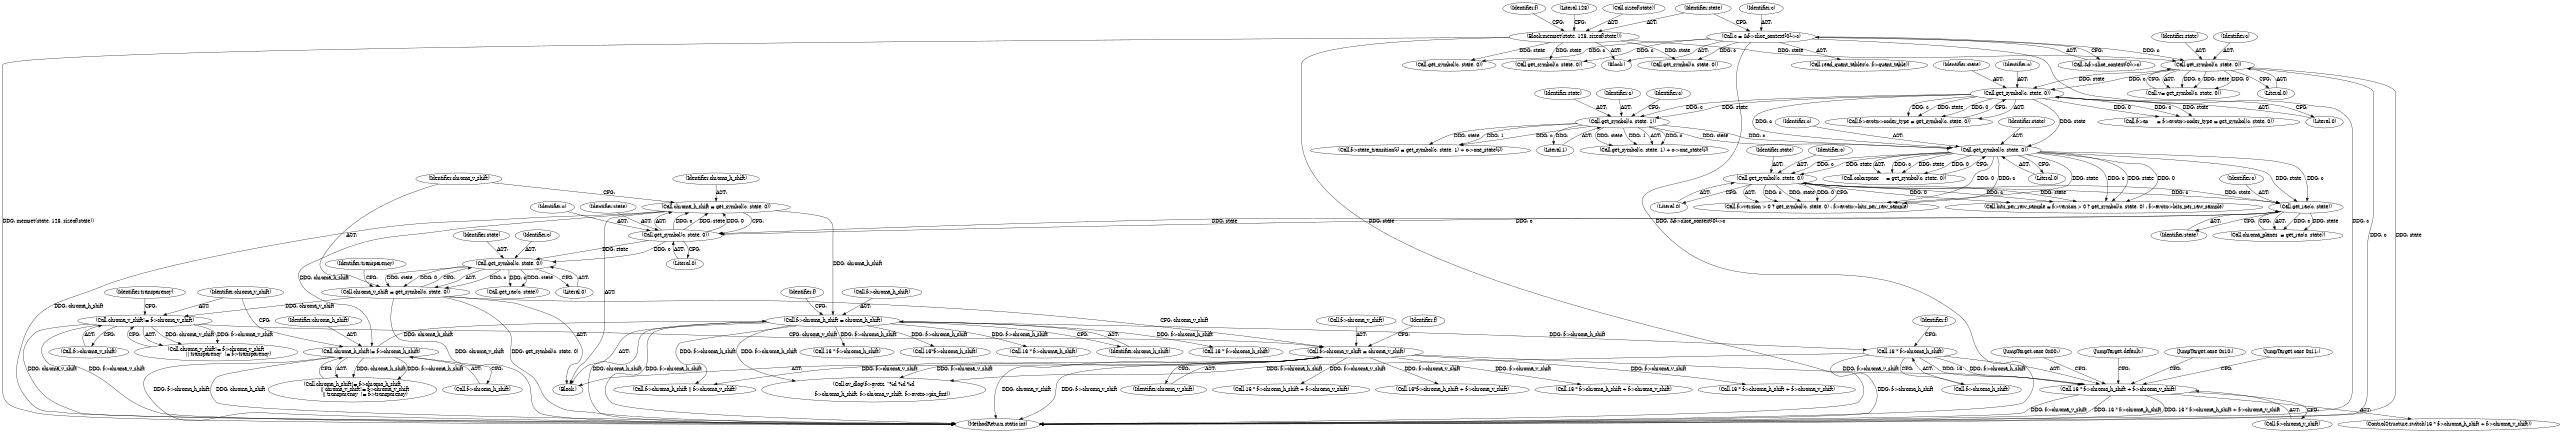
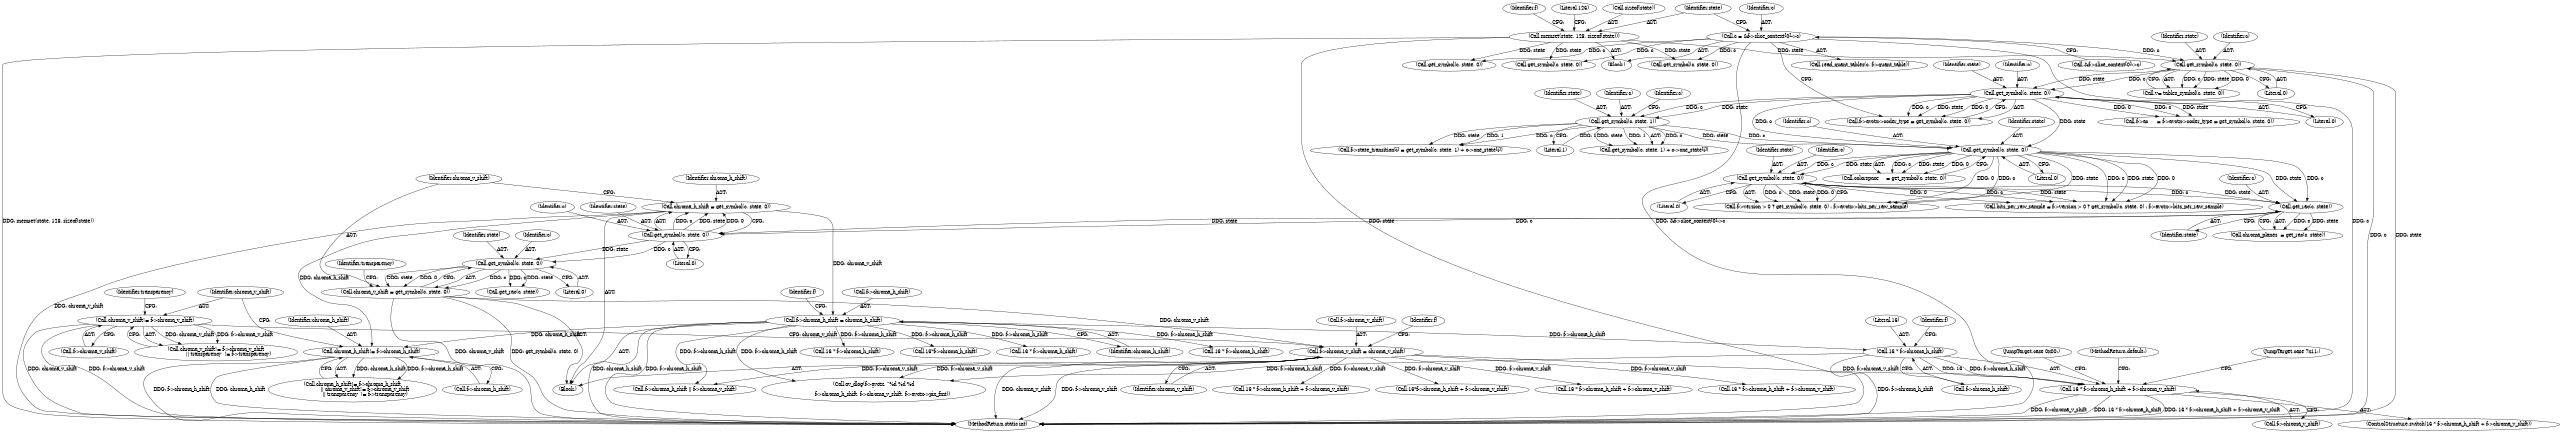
  digraph {
    n1 [label="(Call,16 * f->chroma_h_shift + f->chroma_v_shift)"]
    n2 [label="(ControlStructure,switch(16 * f->chroma_h_shift + f->chroma_v_shift))"]
    n3 [label="(MethodReturn,static int)"]
    n4 [label="(Call,f->chroma_v_shift)"]
    n5 [label="(Call,16 * f->chroma_h_shift)"]
    n6 [label="(Call,av_dlog(f->avctx, \"%d %d %d\n\",\n            f->chroma_h_shift, f->chroma_v_shift, f->avctx->pix_fmt))"]
    n7 [label="(Call,f->chroma_h_shift)"]
    n8 [label="(Call,f->chroma_h_shift = chroma_h_shift)"]
    n9 [label="(Call,16 * f->chroma_h_shift)"]
    n10 [label="(Block,)"]
    n11 [label="(Call,16*f->chroma_h_shift)"]
    n12 [label="(Call,16 * f->chroma_h_shift)"]
    n13 [label="(Call,f->chroma_h_shift || f->chroma_v_shift)"]
    n14 [label="(Identifier,chroma_h_shift)"]
    n15 [label="(Call,16 * f->chroma_h_shift)"]
    n16 [label="(Call,chroma_h_shift!= f->chroma_h_shift)"]
    n17 [label="(Call,chroma_h_shift!= f->chroma_h_shift\n                 || chroma_v_shift!= f->chroma_v_shift\n                 || transparency  != f->transparency)"]
    n18 [label="(Call,f->chroma_h_shift)"]
    n19 [label="(Call,chroma_h_shift = get_symbol(c, state, 0))"]
    n20 [label="(Call,get_symbol(c, state, 0))"]
    n21 [label="(Call,get_symbol(c, state, 0))"]
    n22 [label="(Literal,0)"]
    n23 [label="(Call,chroma_v_shift = get_symbol(c, state, 0))"]
    n24 [label="(Call,get_rac(c, state))"]
    n25 [label="(Literal,0)"]
    n26 [label="(Call,get_rac(c, state))"]
    n27 [label="(Call,chroma_planes  = get_rac(c, state))"]
    n28 [label="(Identifier,state)"]
    n29 [label="(Call,get_symbol(c, state, 0))"]
    n30 [label="(Call,get_symbol(c, state, 0))"]
    n31 [label="(Literal,0)"]
    n32 [label="(Call,f->version > 0 ? get_symbol(c, state, 0) : f->avctx->bits_per_raw_sample)"]
    n33 [label="(Call,bits_per_raw_sample = f->version > 0 ? get_symbol(c, state, 0) : f->avctx->bits_per_raw_sample)"]
    n34 [label="(Call,colorspace     = get_symbol(c, state, 0))"]
    n35 [label="(Literal,0)"]
    n36 [label="(Call,get_symbol(c, state, 0))"]
    n37 [label="(Call,get_symbol(c, state, 1))"]
    n38 [label="(Literal,0)"]
    n39 [label="(Call,f->avctx->coder_type = get_symbol(c, state, 0))"]
    n40 [label="(Call,f->ac      = f->avctx->coder_type = get_symbol(c, state, 0))"]
    n41 [label="(Call,f->state_transition[i] = get_symbol(c, state, 1) + c->one_state[i])"]
    n42 [label="(Literal,1)"]
    n43 [label="(Call,get_symbol(c, state, 1) + c->one_state[i])"]
    n44 [label="(Call,get_symbol(c, state, 0))"]
    n45 [label="(Literal,0)"]
-   n46 [label="(Call,v= get_symbol(c, state, 0))"]
+   n46 [label="(Call,v= tables_symbol(c, state, 0))"]
    n47 [label="(Call,c = &f->slice_context[0]->c)"]
    n48 [label="(Call,get_symbol(c, state, 0))"]
    n49 [label="(Call,get_symbol(c, state, 0))"]
    n50 [label="(Call,get_symbol(c, state, 0))"]
    n51 [label="(Block,)"]
    n52 [label="(Call,&f->slice_context[0]->c)"]
    n53 [label="(Call,read_quant_tables(c, f->quant_table))"]
-   n54 [label="(Block,memset(state, 128, sizeof(state)))"]
+   n54 [label="(Call,memset(state, 128, sizeof(state)))"]
    n55 [label="(Call,sizeof(state))"]
    n56 [label="(Call,f->chroma_v_shift = chroma_v_shift)"]
    n57 [label="(Identifier,chroma_v_shift)"]
    n58 [label="(Call,16 * f->chroma_h_shift + f->chroma_v_shift)"]
    n59 [label="(Call,16*f->chroma_h_shift + f->chroma_v_shift)"]
    n60 [label="(Call,16 * f->chroma_h_shift + f->chroma_v_shift)"]
    n61 [label="(Call,16 * f->chroma_h_shift + f->chroma_v_shift)"]
    n62 [label="(Call,chroma_v_shift!= f->chroma_v_shift)"]
    n63 [label="(Call,f->chroma_v_shift)"]
    n64 [label="(Call,chroma_v_shift!= f->chroma_v_shift\n                 || transparency  != f->transparency)"]
    n65 [label="(Identifier,c)"]
    n66 [label="(Identifier,chroma_h_shift)"]
    n67 [label="(Identifier,f)"]
    n68 [label="(Identifier,transparency)"]
    n69 [label="(Identifier,f)"]
+   n70 [label="(Literal,16)"]
    n71 [label="(Identifier,state)"]
    n72 [label="(JumpTarget,case 0x00:)"]
-   n73 [label="(Literal,128)"]
+   n73 [label="(Literal,126)"]
    n74 [label="(Identifier,state)"]
    n75 [label="(Identifier,transparency)"]
    n76 [label="(Identifier,c)"]
    n77 [label="(Identifier,c)"]
    n78 [label="(Identifier,c)"]
    n79 [label="(Identifier,state)"]
-   n80 [label="(JumpTarget,default:)"]
+   n80 [label="(MethodReturn,default:)"]
    n81 [label="(Identifier,chroma_v_shift)"]
    n82 [label="(Identifier,c)"]
-   n83 [label="(JumpTarget,case 0x10:)"]
    n84 [label="(Call,f->chroma_h_shift)"]
-   n85 [label="(JumpTarget,case 0x11:)"]
+   n85 [label="(JumpTarget,case 7x11:)"]
    n86 [label="(Identifier,c)"]
    n87 [label="(Identifier,c)"]
    n88 [label="(Identifier,f)"]
    n89 [label="(Identifier,chroma_v_shift)"]
    n90 [label="(Identifier,state)"]
    n91 [label="(Identifier,c)"]
    n92 [label="(Identifier,chroma_h_shift)"]
    n93 [label="(Call,f->chroma_v_shift)"]
    n94 [label="(Identifier,state)"]
    n95 [label="(Identifier,state)"]
    n96 [label="(Identifier,f)"]
    n97 [label="(Identifier,c)"]
    n98 [label="(Identifier,state)"]
    n99 [label="(Identifier,c)"]
    n100 [label="(Identifier,state)"]
    n1 -> n2 [label="AST: "]
    n1 -> n3 [label="DDG: f->chroma_v_shift"]
    n1 -> n3 [label="DDG: 16 * f->chroma_h_shift"]
    n1 -> n3 [label="DDG: 16 * f->chroma_h_shift + f->chroma_v_shift"]
    n1 -> n4 [label="CFG: "]
    n4 -> n1 [label="AST: "]
    n5 -> n1 [label="AST: "]
    n5 -> n1 [label="DDG: 16"]
    n5 -> n1 [label="DDG: f->chroma_h_shift"]
    n5 -> n3 [label="DDG: f->chroma_h_shift"]
    n5 -> n6 [label="DDG: f->chroma_h_shift"]
    n5 -> n7 [label="CFG: "]
    n7 -> n5 [label="AST: "]
    n8 -> n3 [label="DDG: chroma_h_shift"]
    n8 -> n3 [label="DDG: f->chroma_h_shift"]
    n8 -> n5 [label="DDG: f->chroma_h_shift"]
    n8 -> n6 [label="DDG: f->chroma_h_shift"]
    n8 -> n9 [label="DDG: f->chroma_h_shift"]
    n8 -> n10 [label="AST: "]
    n8 -> n11 [label="DDG: f->chroma_h_shift"]
    n8 -> n12 [label="DDG: f->chroma_h_shift"]
    n8 -> n13 [label="DDG: f->chroma_h_shift"]
    n8 -> n14 [label="CFG: "]
    n8 -> n15 [label="DDG: f->chroma_h_shift"]
    n14 -> n8 [label="AST: "]
    n16 -> n3 [label="DDG: chroma_h_shift"]
    n16 -> n3 [label="DDG: f->chroma_h_shift"]
-   n16 -> n8 [label="DDG: chroma_h_shift"]
+   n8 -> n16 [label="DDG: chroma_h_shift"]
    n16 -> n17 [label="AST: "]
    n16 -> n17 [label="DDG: chroma_h_shift"]
    n16 -> n17 [label="DDG: f->chroma_h_shift"]
    n16 -> n18 [label="CFG: "]
    n17 -> n16 [label="CFG: "]
    n18 -> n16 [label="AST: "]
-   n19 -> n3 [label="DDG: chroma_h_shift"]
-   n19 -> n8 [label="DDG: chroma_h_shift"]
+   n19 -> n3 [label="DDG: chroma_v_shift"]
+   n19 -> n8 [label="DDG: chroma_v_shift"]
    n19 -> n10 [label="AST: "]
    n19 -> n16 [label="DDG: chroma_h_shift"]
    n19 -> n20 [label="CFG: "]
    n20 -> n19 [label="AST: "]
    n20 -> n19 [label="DDG: c"]
    n20 -> n19 [label="DDG: state"]
    n20 -> n19 [label="DDG: 0"]
    n20 -> n21 [label="DDG: c"]
    n20 -> n21 [label="DDG: state"]
    n20 -> n22 [label="CFG: "]
    n21 -> n23 [label="AST: "]
    n21 -> n23 [label="DDG: c"]
    n21 -> n23 [label="DDG: state"]
    n21 -> n23 [label="DDG: 0"]
    n21 -> n24 [label="DDG: c"]
    n21 -> n24 [label="DDG: state"]
    n21 -> n25 [label="CFG: "]
    n22 -> n20 [label="AST: "]
    n23 -> n3 [label="DDG: chroma_v_shift"]
    n23 -> n3 [label="DDG: get_symbol(c, state, 0)"]
    n23 -> n10 [label="AST: "]
    n23 -> n21 [label="CFG: "]
-   n23 -> n56 [label="CFG: chroma_v_shift"]
-   n23 -> n62 [label="DDG: chroma_v_shift"]
+   n23 -> n56 [label="DDG: chroma_v_shift"]
    n25 -> n21 [label="AST: "]
    n26 -> n20 [label="DDG: c"]
    n26 -> n20 [label="DDG: state"]
    n26 -> n27 [label="AST: "]
    n26 -> n27 [label="DDG: c"]
    n26 -> n27 [label="DDG: state"]
    n26 -> n28 [label="CFG: "]
    n27 -> n26 [label="CFG: "]
    n28 -> n26 [label="AST: "]
    n29 -> n26 [label="DDG: c"]
    n29 -> n26 [label="DDG: state"]
    n29 -> n30 [label="DDG: c"]
    n29 -> n30 [label="DDG: state"]
    n29 -> n31 [label="CFG: "]
    n29 -> n32 [label="DDG: c"]
    n29 -> n32 [label="DDG: state"]
    n29 -> n32 [label="DDG: 0"]
    n29 -> n33 [label="DDG: c"]
    n29 -> n33 [label="DDG: state"]
    n29 -> n33 [label="DDG: 0"]
    n29 -> n34 [label="AST: "]
    n29 -> n34 [label="DDG: c"]
    n29 -> n34 [label="DDG: state"]
    n29 -> n34 [label="DDG: 0"]
    n30 -> n26 [label="DDG: c"]
    n30 -> n26 [label="DDG: state"]
    n30 -> n32 [label="AST: "]
    n30 -> n32 [label="DDG: c"]
    n30 -> n32 [label="DDG: state"]
    n30 -> n32 [label="DDG: 0"]
    n30 -> n33 [label="DDG: c"]
    n30 -> n33 [label="DDG: state"]
    n30 -> n33 [label="DDG: 0"]
    n30 -> n35 [label="CFG: "]
    n31 -> n29 [label="AST: "]
    n32 -> n30 [label="CFG: "]
    n34 -> n29 [label="CFG: "]
    n35 -> n30 [label="AST: "]
    n36 -> n29 [label="DDG: c"]
    n36 -> n29 [label="DDG: state"]
    n36 -> n37 [label="DDG: c"]
    n36 -> n37 [label="DDG: state"]
    n36 -> n38 [label="CFG: "]
    n36 -> n39 [label="AST: "]
    n36 -> n39 [label="DDG: c"]
    n36 -> n39 [label="DDG: state"]
    n36 -> n39 [label="DDG: 0"]
    n36 -> n40 [label="DDG: c"]
    n36 -> n40 [label="DDG: state"]
    n36 -> n40 [label="DDG: 0"]
    n37 -> n29 [label="DDG: c"]
    n37 -> n29 [label="DDG: state"]
    n37 -> n41 [label="DDG: c"]
    n37 -> n41 [label="DDG: state"]
    n37 -> n41 [label="DDG: 1"]
-   n37 -> n42 [label="DDG: "]
+   n37 -> n42 [label="CFG: "]
    n37 -> n43 [label="AST: "]
    n37 -> n43 [label="DDG: c"]
    n37 -> n43 [label="DDG: state"]
    n37 -> n43 [label="DDG: 1"]
    n38 -> n36 [label="AST: "]
    n39 -> n36 [label="CFG: "]
-   n42 -> n37 [label="AST: "]
+   n42 -> n37 [label="DDG: 1"]
    n44 -> n3 [label="DDG: c"]
    n44 -> n3 [label="DDG: state"]
    n44 -> n36 [label="DDG: c"]
    n44 -> n36 [label="DDG: state"]
    n44 -> n45 [label="CFG: "]
    n44 -> n46 [label="AST: "]
    n44 -> n46 [label="DDG: c"]
    n44 -> n46 [label="DDG: state"]
    n44 -> n46 [label="DDG: 0"]
    n45 -> n44 [label="AST: "]
    n46 -> n44 [label="CFG: "]
    n47 -> n3 [label="DDG: c"]
    n47 -> n3 [label="DDG: &f->slice_context[0]->c"]
    n47 -> n44 [label="DDG: c"]
    n47 -> n48 [label="DDG: c"]
    n47 -> n49 [label="DDG: c"]
    n47 -> n50 [label="DDG: c"]
    n47 -> n51 [label="AST: "]
-   n47 -> n52 [label="CFG: "]
+   n47 -> n39 [label="CFG: "]
    n47 -> n53 [label="AST: "]
-   n52 -> n47 [label="AST: "]
+   n52 -> n47 [label="CFG: "]
    n54 -> n3 [label="DDG: memset(state, 128, sizeof(state))"]
    n54 -> n3 [label="DDG: state"]
    n54 -> n44 [label="DDG: state"]
    n54 -> n48 [label="DDG: state"]
    n54 -> n49 [label="DDG: state"]
    n54 -> n50 [label="DDG: state"]
    n54 -> n51 [label="AST: "]
    n55 -> n54 [label="AST: "]
    n56 -> n1 [label="DDG: f->chroma_v_shift"]
    n56 -> n3 [label="DDG: chroma_v_shift"]
    n56 -> n3 [label="DDG: f->chroma_v_shift"]
    n56 -> n6 [label="DDG: f->chroma_v_shift"]
    n56 -> n10 [label="AST: "]
    n56 -> n13 [label="DDG: f->chroma_v_shift"]
    n56 -> n57 [label="CFG: "]
    n56 -> n58 [label="DDG: f->chroma_v_shift"]
    n56 -> n59 [label="DDG: f->chroma_v_shift"]
    n56 -> n60 [label="DDG: f->chroma_v_shift"]
    n56 -> n61 [label="DDG: f->chroma_v_shift"]
    n57 -> n56 [label="AST: "]
    n62 -> n3 [label="DDG: chroma_v_shift"]
    n62 -> n3 [label="DDG: f->chroma_v_shift"]
    n62 -> n56 [label="CFG: chroma_v_shift"]
    n62 -> n63 [label="CFG: "]
    n62 -> n64 [label="AST: "]
    n62 -> n64 [label="DDG: chroma_v_shift"]
    n62 -> n64 [label="DDG: f->chroma_v_shift"]
    n63 -> n62 [label="AST: "]
    n64 -> n62 [label="CFG: "]
    n65 -> n47 [label="AST: "]
    n66 -> n16 [label="AST: "]
    n67 -> n5 [label="CFG: "]
    n68 -> n23 [label="CFG: "]
    n69 -> n54 [label="CFG: "]
+   n70 -> n5 [label="AST: "]
    n71 -> n37 [label="AST: "]
    n72 -> n1 [label="CFG: "]
    n73 -> n54 [label="CFG: "]
    n74 -> n36 [label="AST: "]
    n75 -> n62 [label="CFG: "]
    n76 -> n37 [label="AST: "]
    n77 -> n36 [label="AST: "]
    n78 -> n29 [label="AST: "]
    n79 -> n29 [label="AST: "]
    n80 -> n1 [label="CFG: "]
    n81 -> n16 [label="CFG: "]
    n81 -> n62 [label="AST: "]
    n82 -> n20 [label="AST: "]
-   n83 -> n1 [label="CFG: "]
    n84 -> n8 [label="AST: "]
    n85 -> n1 [label="CFG: "]
    n86 -> n26 [label="AST: "]
    n87 -> n37 [label="CFG: "]
    n88 -> n8 [label="CFG: "]
    n89 -> n19 [label="CFG: "]
    n89 -> n23 [label="AST: "]
    n90 -> n44 [label="AST: "]
    n91 -> n44 [label="AST: "]
    n92 -> n19 [label="AST: "]
    n93 -> n56 [label="AST: "]
    n94 -> n21 [label="AST: "]
    n95 -> n47 [label="CFG: "]
    n95 -> n54 [label="AST: "]
    n96 -> n56 [label="CFG: "]
    n97 -> n30 [label="AST: "]
    n98 -> n20 [label="AST: "]
    n99 -> n21 [label="AST: "]
    n100 -> n30 [label="AST: "]
  }
